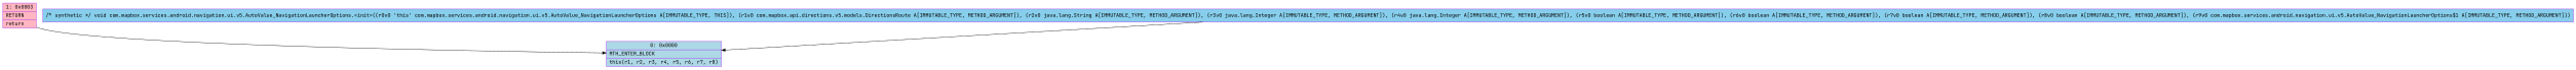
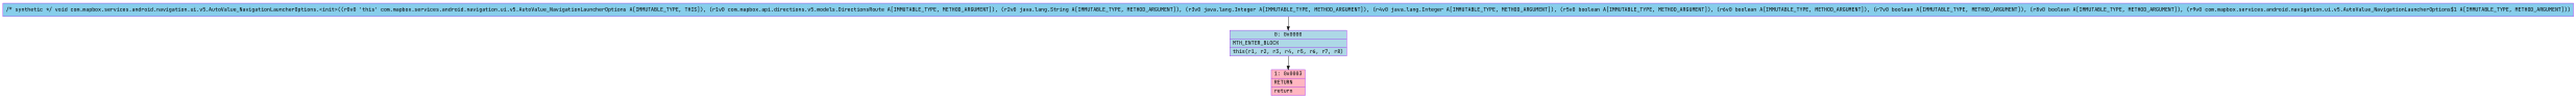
  digraph {
    fontname="JetBrains Mono"
    node [shape=record style=filled color=purple fontname="JetBrains Mono"]
    edge [fontname="JetBrains Mono"]
    n1 [label="{0\:\ 0x0000|MTH_ENTER_BLOCK\l|this(r1, r2, r3, r4, r5, r6, r7, r8)\l}" fillcolor=lightblue]
    n2 [label="{1\:\ 0x0003|RETURN\l|return\l}" fillcolor=lightpink]
    n3 [label="{\/* synthetic *\/ void com.mapbox.services.android.navigation.ui.v5.AutoValue_NavigationLauncherOptions.\<init\>((r0v0 'this' com.mapbox.services.android.navigation.ui.v5.AutoValue_NavigationLauncherOptions A[IMMUTABLE_TYPE, THIS]), (r1v0 com.mapbox.api.directions.v5.models.DirectionsRoute A[IMMUTABLE_TYPE, METHOD_ARGUMENT]), (r2v0 java.lang.String A[IMMUTABLE_TYPE, METHOD_ARGUMENT]), (r3v0 java.lang.Integer A[IMMUTABLE_TYPE, METHOD_ARGUMENT]), (r4v0 java.lang.Integer A[IMMUTABLE_TYPE, METHOD_ARGUMENT]), (r5v0 boolean A[IMMUTABLE_TYPE, METHOD_ARGUMENT]), (r6v0 boolean A[IMMUTABLE_TYPE, METHOD_ARGUMENT]), (r7v0 boolean A[IMMUTABLE_TYPE, METHOD_ARGUMENT]), (r8v0 boolean A[IMMUTABLE_TYPE, METHOD_ARGUMENT]), (r9v0 com.mapbox.services.android.navigation.ui.v5.AutoValue_NavigationLauncherOptions$1 A[IMMUTABLE_TYPE, METHOD_ARGUMENT])) }" fillcolor=skyblue]
-   n2 -> n1
+   n1 -> n2
    n3 -> n1
  }
